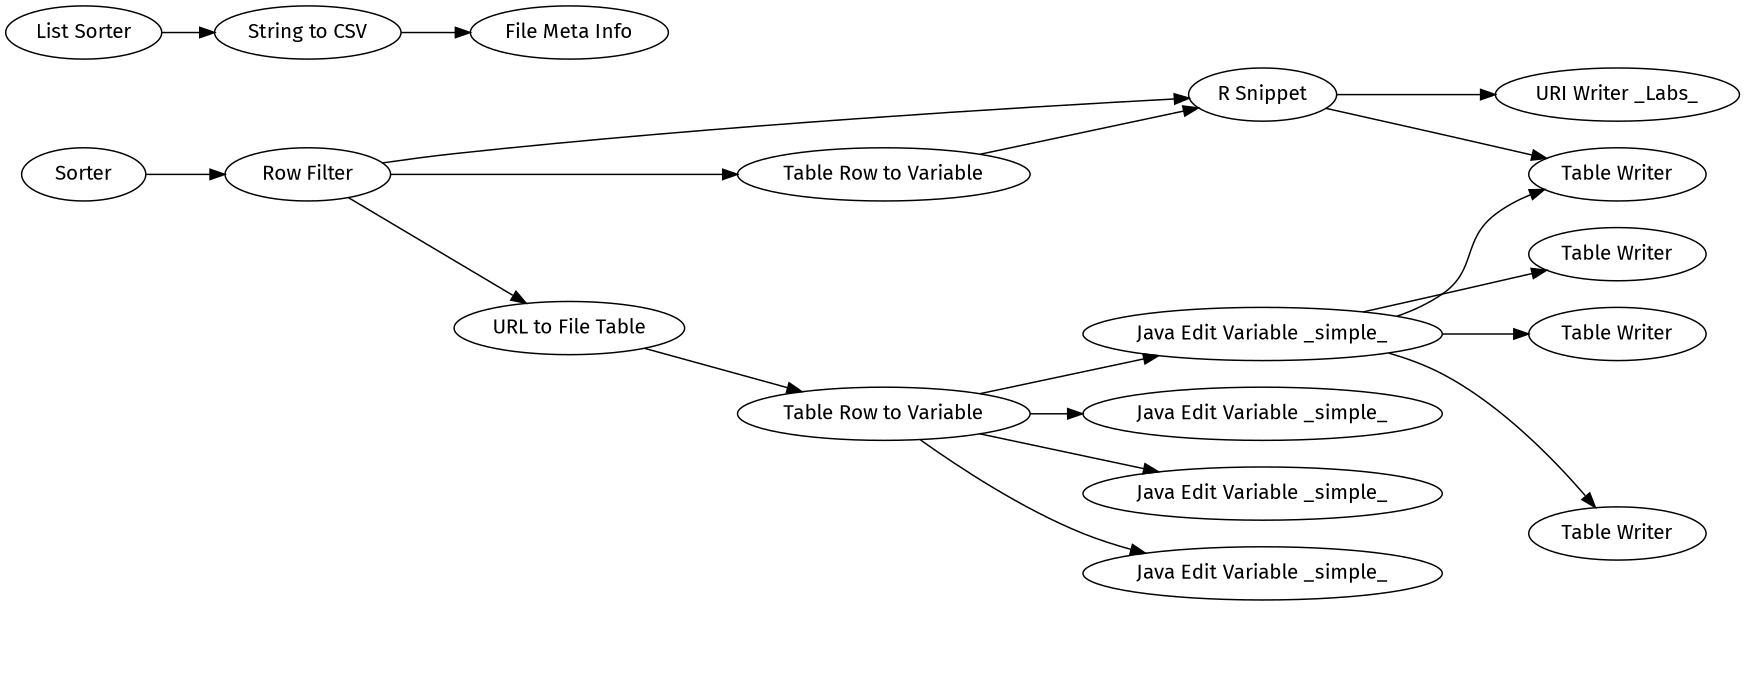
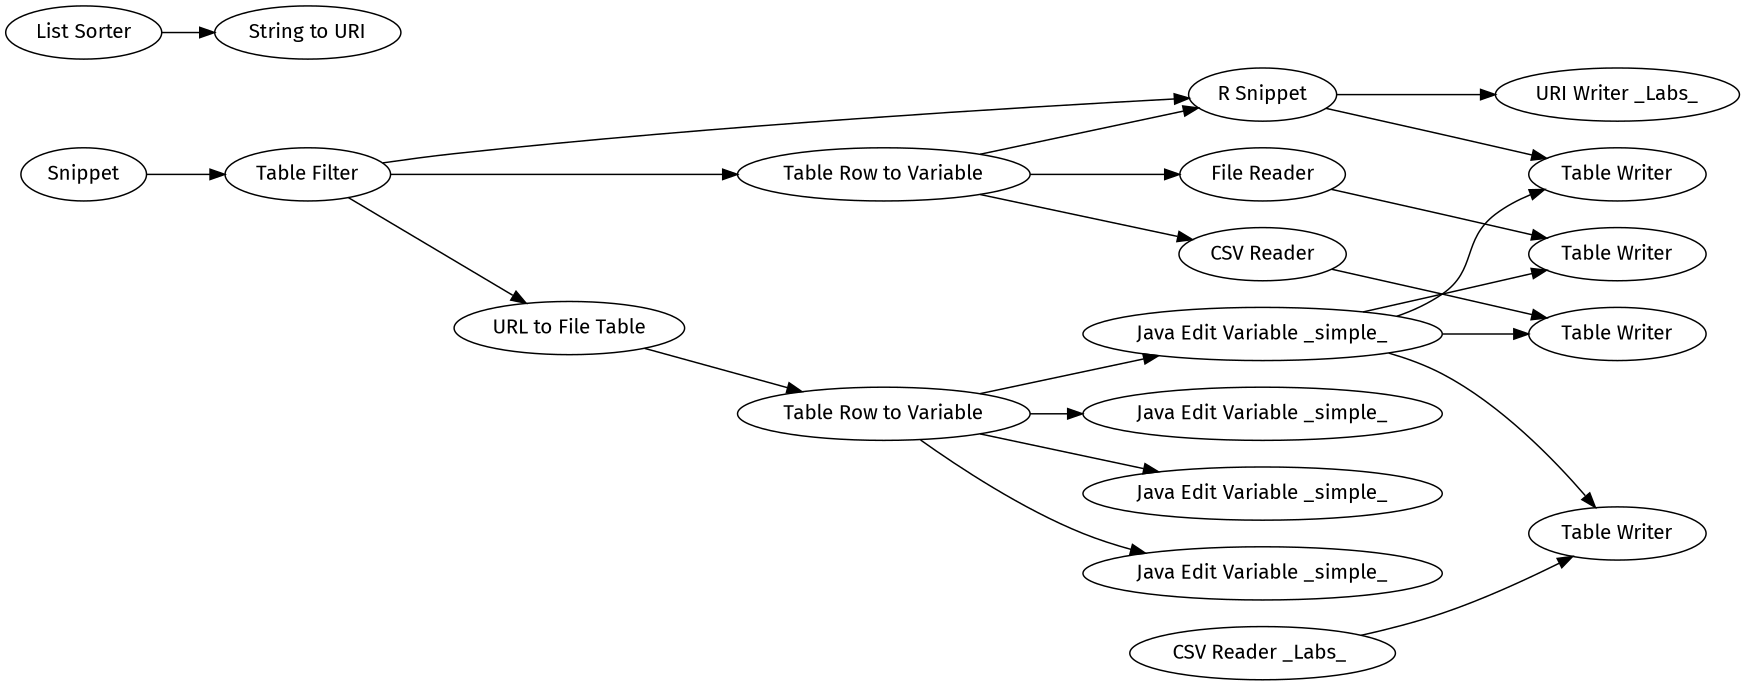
  digraph {
    fontname="Fira Sans"
    rankdir=LR
    node [fontname="Fira Sans"]
    edge [fontname="Fira Sans"]
+   n1 [label="File Reader"]
    n2 [label="Table Writer"]
    n3 [label="List Sorter"]
-   n4 [label="String to CSV"]
-   n5 [label="File Meta Info"]
-   n6 [label=Sorter]
-   n7 [label="Row Filter"]
+   n4 [label="String to URI"]
+   n6 [label=Snippet]
+   n7 [label="Table Filter"]
    n8 [label="R Snippet"]
    n9 [label="Table Row to Variable"]
    n10 [label="URL to File Table"]
    n11 [label="Table Writer"]
    n12 [label="URI Writer _Labs_"]
+   n13 [label="CSV Reader"]
    n14 [label="Table Row to Variable"]
    n15 [label="Table Writer"]
+   n16 [label="CSV Reader _Labs_ "]
    n17 [label="Table Writer"]
    n18 [label="Java Edit Variable _simple_"]
    n19 [label="Java Edit Variable _simple_"]
    n20 [label="Java Edit Variable _simple_"]
    n21 [label="Java Edit Variable _simple_"]
+   n1 -> n2
    n3 -> n4
-   n4 -> n5
    n6 -> n7
    n7 -> n8
    n7 -> n9
    n7 -> n10
    n8 -> n11
    n8 -> n12
+   n9 -> n1
    n9 -> n8
+   n9 -> n13
    n10 -> n14
+   n13 -> n15
    n14 -> n18
    n14 -> n19
    n14 -> n20
    n14 -> n21
+   n16 -> n17
    n21 -> n2
    n21 -> n11
    n21 -> n15
    n21 -> n17
  }
